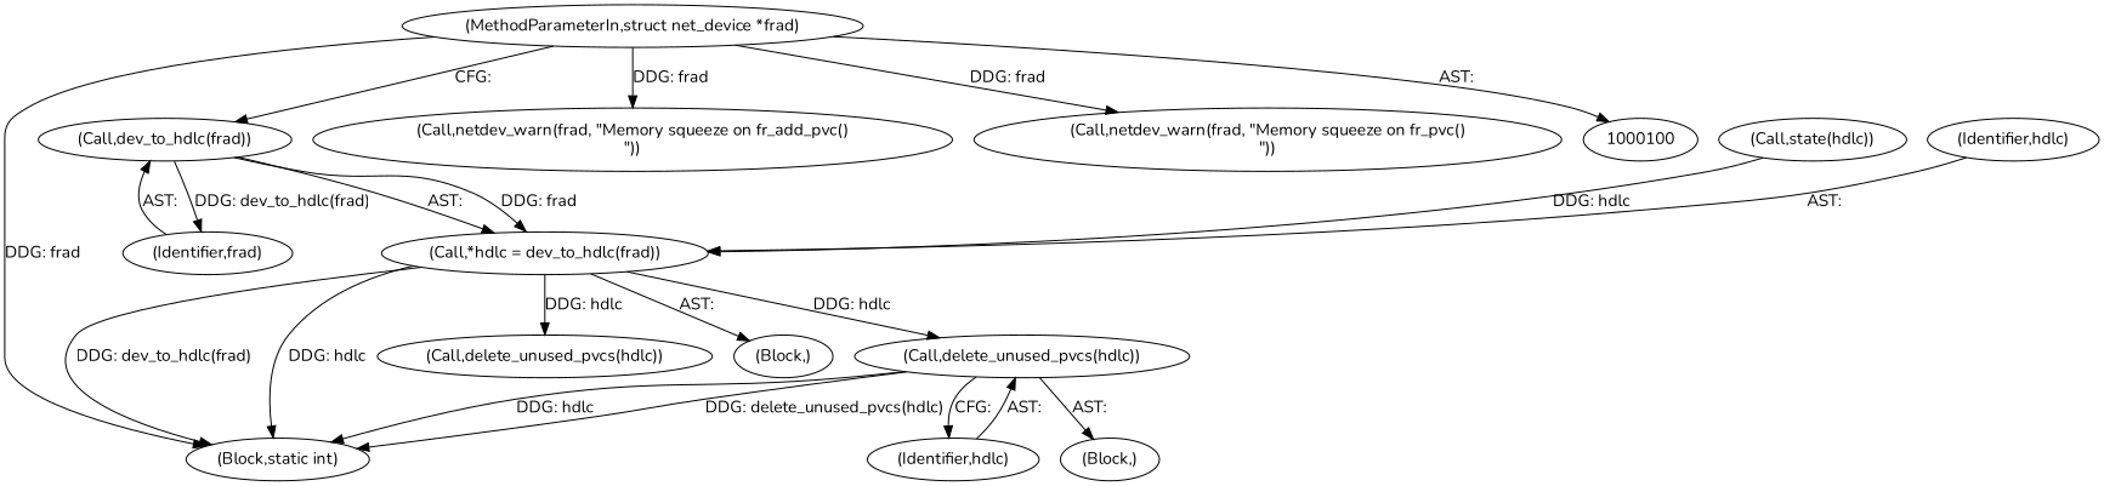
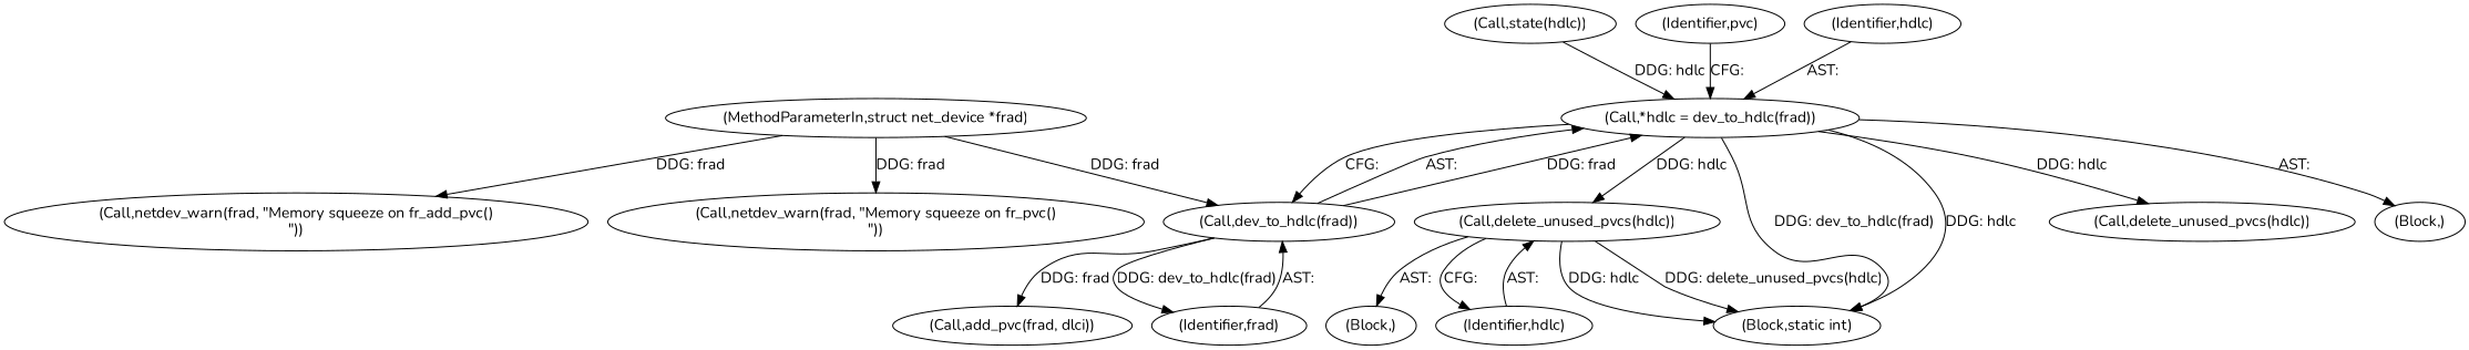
  digraph {
    fontname=Nunito
    node [fontname=Nunito]
    edge [fontname=Nunito]
    n1 [label="(Call,delete_unused_pvcs(hdlc))"]
    n2 [label="(Block,)"]
    n3 [label="(Identifier,hdlc)"]
    n4 [label="(Block,static int)"]
    n5 [label="(Call,*hdlc = dev_to_hdlc(frad))"]
    n6 [label="(Call,dev_to_hdlc(frad))"]
    n7 [label="(Call,delete_unused_pvcs(hdlc))"]
    n8 [label="(Block,)"]
+   n9 [label="(Call,add_pvc(frad, dlci))"]
    n10 [label="(Identifier,frad)"]
    n11 [label="(Call,state(hdlc))"]
    n12 [label="(MethodParameterIn,struct net_device *frad)"]
    n13 [label="(Call,netdev_warn(frad, \"Memory squeeze on fr_add_pvc()\n\"))"]
    n14 [label="(Call,netdev_warn(frad, \"Memory squeeze on fr_pvc()\n\"))"]
-   1000100
+   n16 [label="(Identifier,pvc)"]
    n17 [label="(Identifier,hdlc)"]
    n1 -> n2 [label="AST: "]
    n1 -> n3 [label="CFG: "]
    n1 -> n4 [label="DDG: hdlc"]
    n1 -> n4 [label="DDG: delete_unused_pvcs(hdlc)"]
    n3 -> n1 [label="AST: "]
    n5 -> n1 [label="DDG: hdlc"]
    n5 -> n4 [label="DDG: dev_to_hdlc(frad)"]
    n5 -> n4 [label="DDG: hdlc"]
+   n5 -> n6 [label="CFG: "]
    n5 -> n7 [label="DDG: hdlc"]
    n5 -> n8 [label="AST: "]
    n6 -> n5 [label="AST: "]
    n6 -> n5 [label="DDG: frad"]
+   n6 -> n9 [label="DDG: frad"]
    n6 -> n10 [label="DDG: dev_to_hdlc(frad)"]
    n10 -> n6 [label="AST: "]
    n11 -> n5 [label="DDG: hdlc"]
-   n12 -> n4 [label="DDG: frad"]
-   n12 -> n6 [label="CFG: "]
+   n12 -> n6 [label="DDG: frad"]
    n12 -> n13 [label="DDG: frad"]
    n12 -> n14 [label="DDG: frad"]
-   n12 -> 1000100 [label="AST: "]
+   n16 -> n5 [label="CFG: "]
    n17 -> n5 [label="AST: "]
  }
